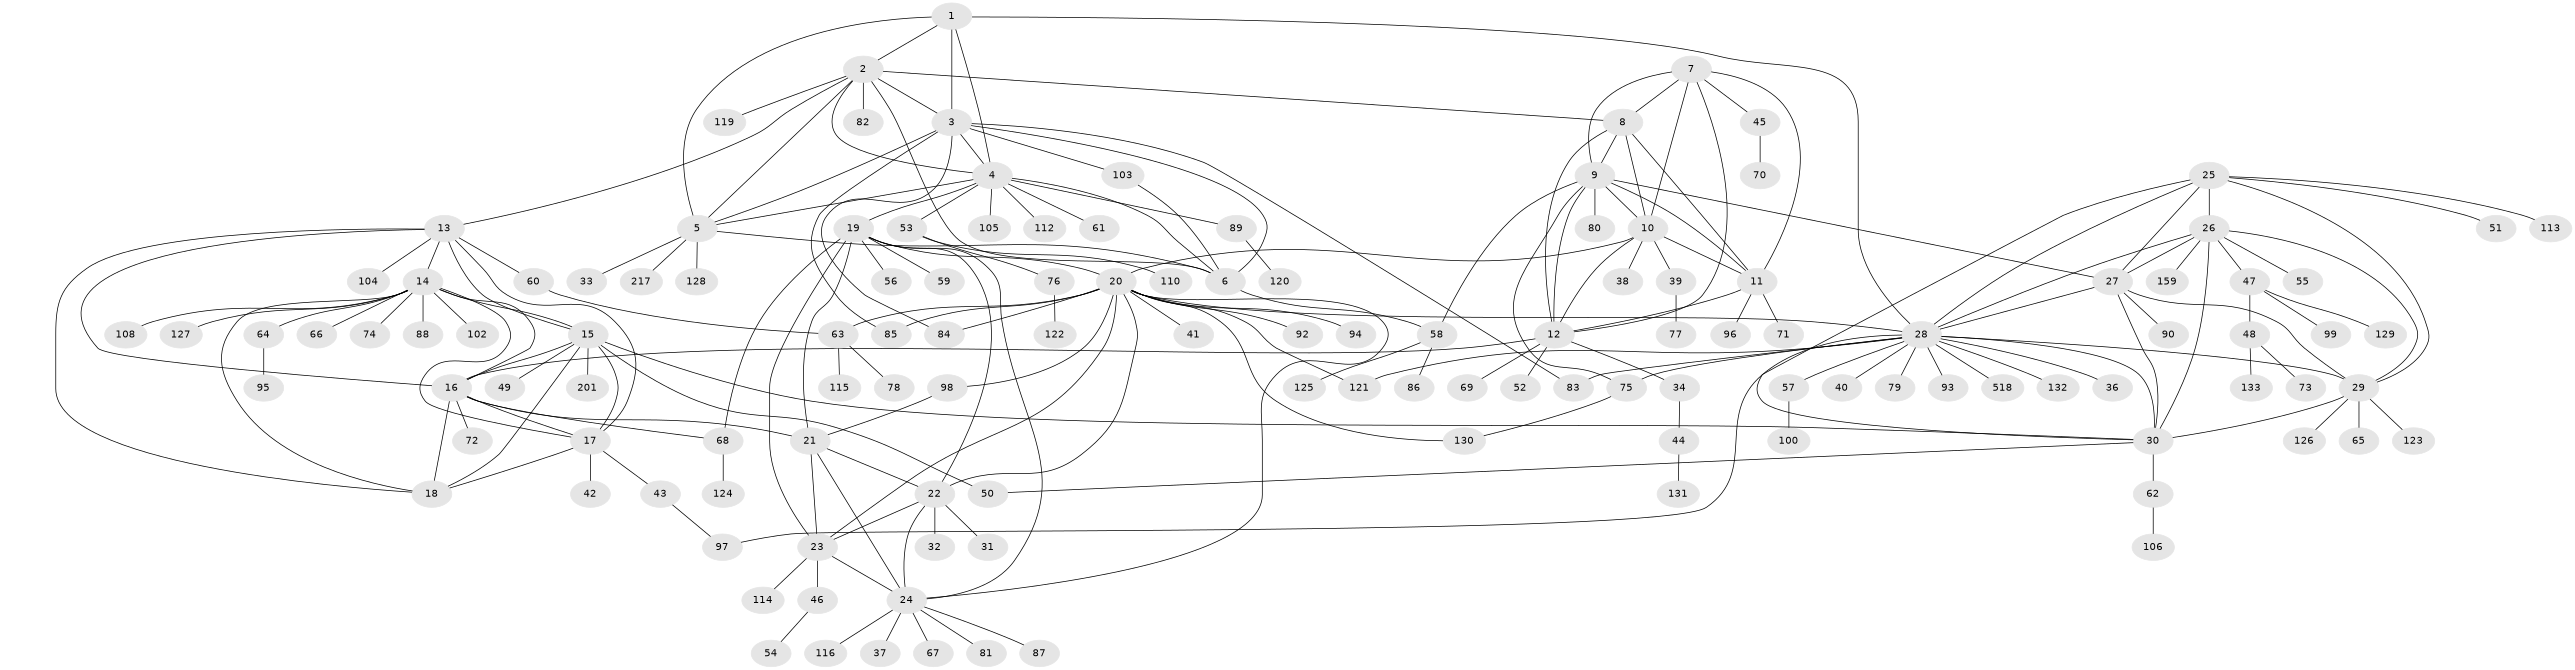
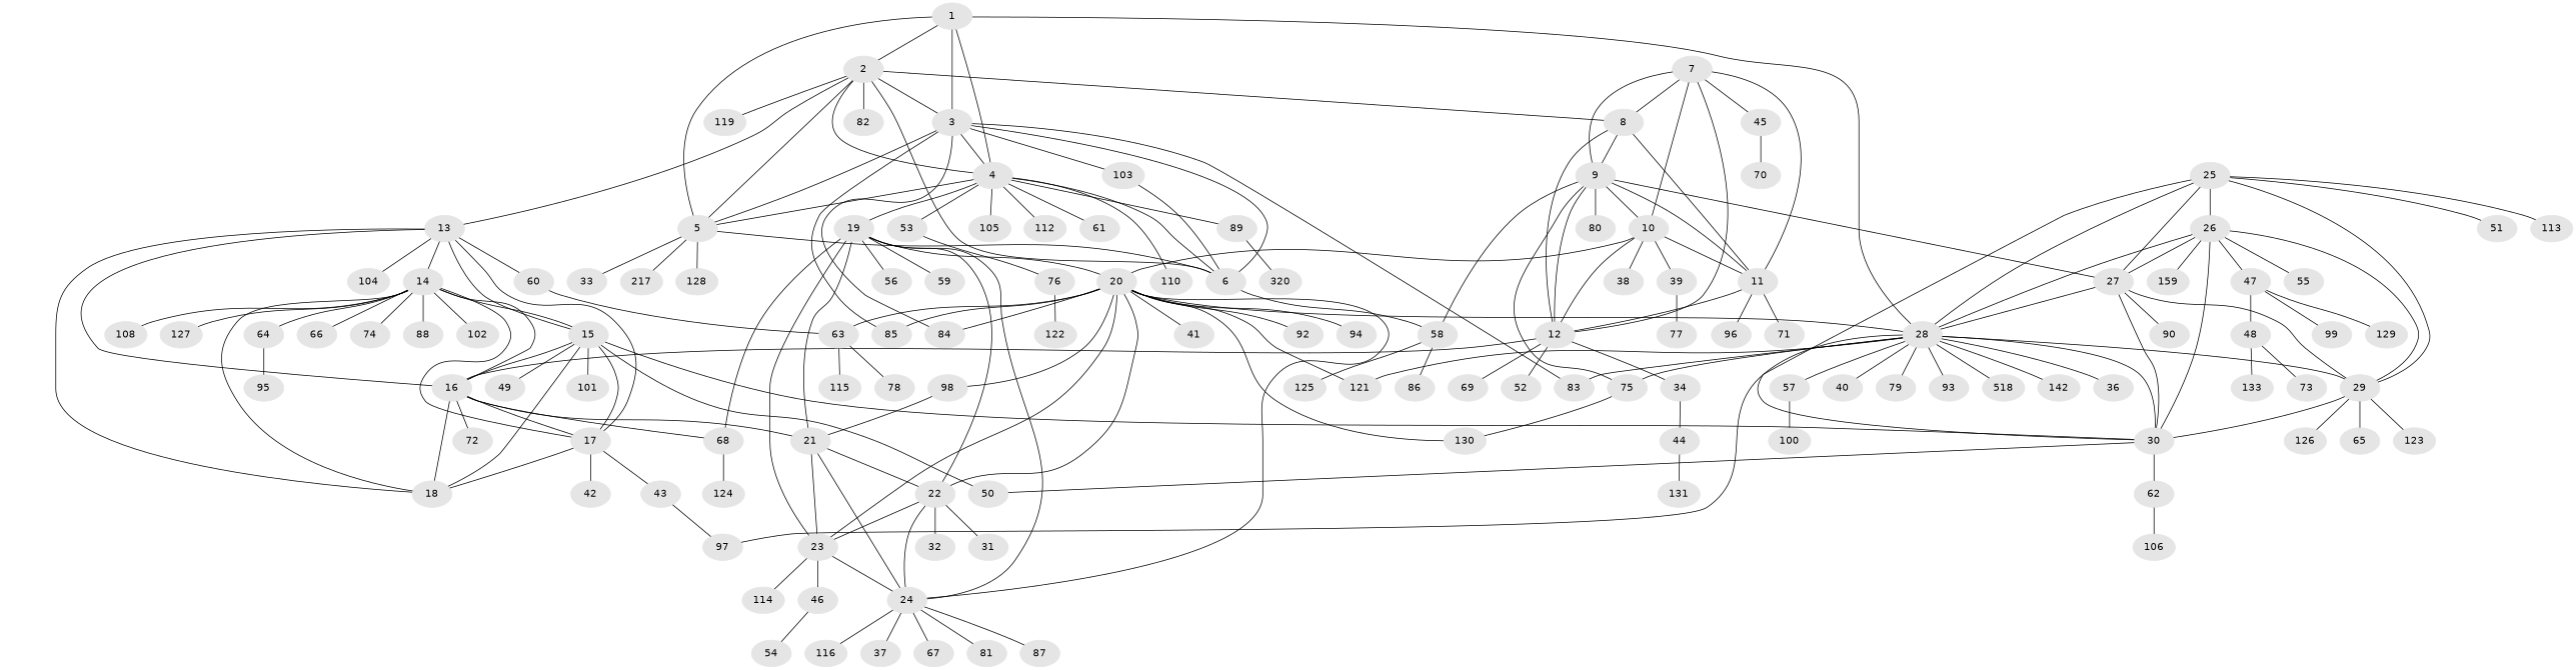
  graph {
    fontname="DejaVu Sans"
    node [color=gray90 fontname="DejaVu Sans" style=filled]
    edge [fontname="DejaVu Sans"]
    1
    2
    3
    4
    5
    28
    6
    8
    13
    82
    119
    83
    84
    85
    103
    19
    53
    61
    89
    105
    110
    112
    33
    n24 [label=217]
    128
    58
    75
    30
    121
    29
    36
    40
    57
    79
    93
    97
    n37 [label=518]
-   132
+   132 [label=142]
    9
    10
    11
    12
    16
    14
    15
    17
    18
    60
    104
    20
    21
    68
    22
    23
    24
    56
    59
    76
-   120
+   120 [label=320]
    86
    125
    7
    45
    27
    80
    38
    39
    71
    96
    34
    52
    69
    70
    90
    130
    41
    63
    92
    94
    98
    77
    72
    44
    64
    66
    74
    88
    102
    108
    127
    49
    50
-   101 [label=201]
+   101
    42
    43
    95
    62
    124
    31
    32
    46
    114
    37
    67
    81
    87
    116
    78
    115
    54
    25
    26
    51
    113
    47
    55
    n117 [label=159]
    65
    123
    126
    48
    99
    129
    100
    106
    131
    73
    133
    122
    1 -- 2
    1 -- 3
    1 -- 4
    1 -- 5
    1 -- 28
    2 -- 3
    2 -- 4
    2 -- 5
    2 -- 6
    2 -- 8
    2 -- 13
    2 -- 82
    2 -- 119
    3 -- 4
    3 -- 5
    3 -- 6
    3 -- 83
    3 -- 84
    3 -- 85
    3 -- 103
    4 -- 5
    4 -- 6
    4 -- 19
    4 -- 53
    4 -- 61
    4 -- 89
    4 -- 105
-   53 -- 110
+   4 -- 110
    4 -- 112
    5 -- 6
    5 -- 33
    5 -- n24
    5 -- 128
    28 -- 83
    28 -- 75
    28 -- 30
    28 -- 121
    28 -- 29
    28 -- 36
    28 -- 40
    28 -- 57
    28 -- 79
    28 -- 93
    28 -- 97
    28 -- n37
    28 -- 132
    6 -- 58
    8 -- 9
-   8 -- 10
    8 -- 11
    8 -- 12
    13 -- 16
    13 -- 14
    13 -- 15
    13 -- 17
    13 -- 18
    13 -- 60
    13 -- 104
    103 -- 6
    19 -- 20
    19 -- 21
    19 -- 68
    19 -- 22
    19 -- 23
    19 -- 24
    19 -- 56
    19 -- 59
    53 -- 76
    89 -- 120
    58 -- 86
    58 -- 125
    75 -- 130
    30 -- 50
    30 -- 62
    29 -- 30
    29 -- 65
    29 -- 123
    29 -- 126
    57 -- 100
    9 -- 58
    9 -- 75
    9 -- 10
    9 -- 11
    9 -- 12
    9 -- 27
    9 -- 80
    10 -- 11
    10 -- 12
    10 -- 20
    10 -- 38
    10 -- 39
    11 -- 12
    11 -- 71
    11 -- 96
    12 -- 16
    12 -- 34
    12 -- 52
    12 -- 69
    16 -- 17
    16 -- 18
    16 -- 21
    16 -- 68
    16 -- 72
    14 -- 16
    14 -- 15
    14 -- 17
    14 -- 18
    14 -- 64
    14 -- 66
    14 -- 74
    14 -- 88
    14 -- 102
    14 -- 108
    14 -- 127
    15 -- 30
    15 -- 16
    15 -- 17
    15 -- 18
    15 -- 49
    15 -- 50
    15 -- 101
    17 -- 18
    17 -- 42
    17 -- 43
    60 -- 63
    20 -- 28
    20 -- 84
    20 -- 85
    20 -- 121
    20 -- 22
    20 -- 23
    20 -- 24
    20 -- 130
    20 -- 41
    20 -- 63
    20 -- 92
    20 -- 94
    20 -- 98
    21 -- 22
    21 -- 23
    21 -- 24
    68 -- 124
    22 -- 23
    22 -- 24
    22 -- 31
    22 -- 32
    23 -- 24
    23 -- 46
    23 -- 114
    24 -- 37
    24 -- 67
    24 -- 81
    24 -- 87
    24 -- 116
    76 -- 122
    7 -- 8
    7 -- 9
    7 -- 10
    7 -- 11
    7 -- 12
    7 -- 45
    45 -- 70
    27 -- 28
    27 -- 30
    27 -- 29
    27 -- 90
    39 -- 77
    34 -- 44
    63 -- 78
    63 -- 115
    98 -- 21
    44 -- 131
    64 -- 95
    43 -- 97
    62 -- 106
    46 -- 54
    25 -- 28
    25 -- 30
    25 -- 29
    25 -- 27
    25 -- 26
    25 -- 51
    25 -- 113
    26 -- 28
    26 -- 30
    26 -- 29
    26 -- 27
    26 -- 47
    26 -- 55
    26 -- n117
    47 -- 48
    47 -- 99
    47 -- 129
    48 -- 73
    48 -- 133
  }
